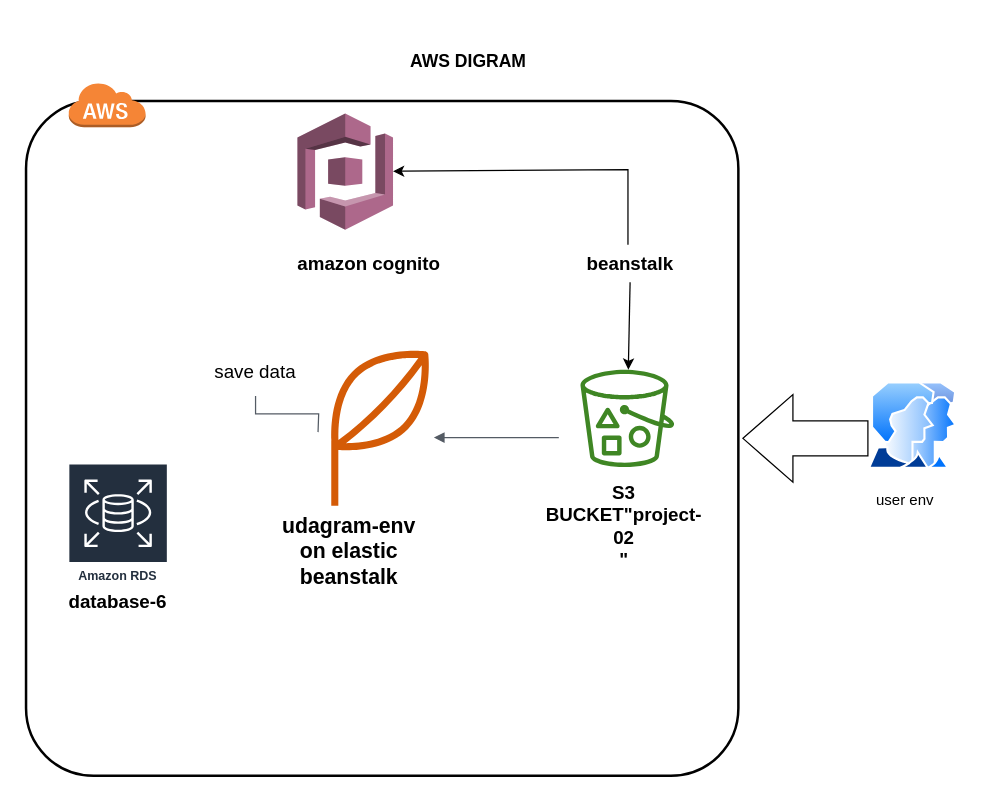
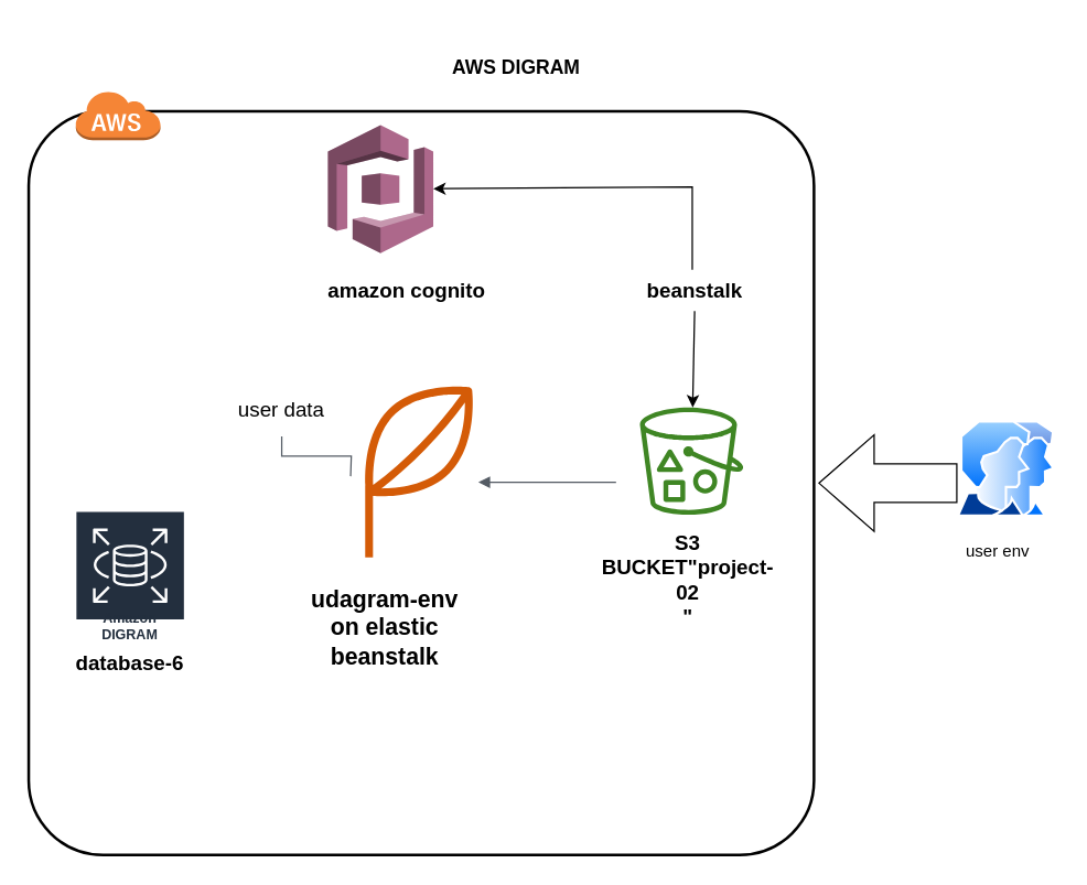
  <mxCell id="0" />
  <mxCell id="1" parent="0" />
  <mxCell id="2" value="&lt;h3&gt;AWS DIGRAM&lt;/h3&gt;&lt;div&gt;&lt;br&gt;&lt;/div&gt;" style="text;html=1;resizable=0;autosize=1;align=center;verticalAlign=middle;points=[];fillColor=none;strokeColor=none;rounded=0;" parent="1" vertex="1"><mxGeometry x="314" y="20" width="120" height="70" as="geometry" /></mxCell>
  <mxCell id="3" value="" style="rounded=1;arcSize=10;dashed=0;fillColor=none;gradientColor=none;strokeWidth=2;fontStyle=1" vertex="1" parent="1"><mxGeometry x="20.34" y="80" width="570" height="540" as="geometry" /></mxCell>
  <mxCell id="4" value="" style="dashed=0;html=1;shape=mxgraph.aws3.cloud;fillColor=#F58536;gradientColor=none;dashed=0;" vertex="1" parent="1"><mxGeometry x="54" y="65" width="62" height="36" as="geometry" /></mxCell>
  <mxCell id="5" value="" style="aspect=fixed;perimeter=ellipsePerimeter;html=1;align=center;shadow=0;dashed=0;spacingTop=3;image;image=img/lib/active_directory/user_accounts.svg;" vertex="1" parent="1"><mxGeometry x="694" y="305" width="72.16" height="70" as="geometry" /></mxCell>
  <mxCell id="6" value="" style="html=1;shadow=0;dashed=0;align=center;verticalAlign=middle;shape=mxgraph.arrows2.arrow;dy=0.6;dx=40;flipH=1;notch=0;" vertex="1" parent="1"><mxGeometry x="594" y="315" width="100" height="70" as="geometry" /></mxCell>
  <mxCell id="7" value="user env&lt;br&gt;" style="text;html=1;strokeColor=none;fillColor=none;align=center;verticalAlign=middle;whiteSpace=wrap;rounded=0;" vertex="1" parent="1"><mxGeometry x="694" y="385" width="60" height="30" as="geometry" /></mxCell>
  <mxCell id="8" value="" style="sketch=0;outlineConnect=0;fontColor=#232F3E;gradientColor=none;fillColor=#3F8624;strokeColor=none;dashed=0;verticalLabelPosition=bottom;verticalAlign=top;align=center;html=1;fontSize=12;fontStyle=0;aspect=fixed;pointerEvents=1;shape=mxgraph.aws4.bucket_with_objects;" vertex="1" parent="1"><mxGeometry x="464" y="295" width="75" height="78" as="geometry" /></mxCell>
  <mxCell id="9" value="S3 BUCKET&quot;project-02&lt;br style=&quot;font-size: 15px;&quot;&gt;&quot;" style="text;html=1;strokeColor=none;fillColor=none;align=center;verticalAlign=middle;whiteSpace=wrap;rounded=0;fontStyle=1;fontSize=15;" vertex="1" parent="1"><mxGeometry x="459" y="395" width="80" height="50" as="geometry" /></mxCell>
  <mxCell id="10" value="" style="edgeStyle=orthogonalEdgeStyle;html=1;endArrow=none;elbow=vertical;startArrow=block;startFill=1;strokeColor=#545B64;rounded=0;" edge="1" parent="1"><mxGeometry width="100" relative="1" as="geometry"><mxPoint x="346.67" y="349.33" as="sourcePoint" /><mxPoint x="446.67" y="349.33" as="targetPoint" /></mxGeometry></mxCell>
  <mxCell id="11" value="" style="sketch=0;outlineConnect=0;fontColor=#232F3E;gradientColor=none;fillColor=#D45B07;strokeColor=none;dashed=0;verticalLabelPosition=bottom;verticalAlign=top;align=center;html=1;fontSize=12;fontStyle=0;aspect=fixed;pointerEvents=1;shape=mxgraph.aws4.application;" vertex="1" parent="1"><mxGeometry x="264" y="276" width="82.67" height="128" as="geometry" /></mxCell>
- <mxCell id="12" value="udagram-env on elastic beanstalk" style="text;html=1;strokeColor=none;fillColor=none;align=center;verticalAlign=middle;whiteSpace=wrap;rounded=0;fontStyle=1;fontSize=17;" vertex="1" parent="1"><mxGeometry x="224" y="405" width="110" height="71" as="geometry" /></mxCell>
+ <mxCell id="12" value="udagram-env on elastic beanstalk" style="text;html=1;strokeColor=none;fillColor=none;align=center;verticalAlign=middle;whiteSpace=wrap;rounded=0;fontStyle=1;fontSize=17;" vertex="1" parent="1"><mxGeometry x="224" y="420" width="110" height="71" as="geometry" /></mxCell>
  <mxCell id="13" value="" style="edgeStyle=orthogonalEdgeStyle;html=1;endArrow=none;elbow=vertical;startArrow=none;startFill=1;strokeColor=#545B64;rounded=0;fontSize=17;" edge="1" parent="1" source="15"><mxGeometry width="100" relative="1" as="geometry"><mxPoint x="154" y="345" as="sourcePoint" /><mxPoint x="254" y="345" as="targetPoint" /></mxGeometry></mxCell>
- <mxCell id="14" value="Amazon RDS" style="sketch=0;outlineConnect=0;fontColor=#232F3E;gradientColor=none;strokeColor=#ffffff;fillColor=#232F3E;dashed=0;verticalLabelPosition=middle;verticalAlign=bottom;align=center;html=1;whiteSpace=wrap;fontSize=10;fontStyle=1;spacing=3;shape=mxgraph.aws4.productIcon;prIcon=mxgraph.aws4.rds;" vertex="1" parent="1"><mxGeometry x="54" y="370" width="80" height="100" as="geometry" /></mxCell>
- <mxCell id="15" value="save data" style="text;html=1;strokeColor=none;fillColor=none;align=center;verticalAlign=middle;whiteSpace=wrap;rounded=0;fontSize=15;" vertex="1" parent="1"><mxGeometry x="154" y="276" width="100" height="40" as="geometry" /></mxCell>
+ <mxCell id="14" value="Amazon DIGRAM" style="sketch=0;outlineConnect=0;fontColor=#232F3E;gradientColor=none;strokeColor=#ffffff;fillColor=#232F3E;dashed=0;verticalLabelPosition=middle;verticalAlign=bottom;align=center;html=1;whiteSpace=wrap;fontSize=10;fontStyle=1;spacing=3;shape=mxgraph.aws4.productIcon;prIcon=mxgraph.aws4.rds;" vertex="1" parent="1"><mxGeometry x="54" y="370" width="80" height="100" as="geometry" /></mxCell>
+ <mxCell id="15" value="user data" style="text;html=1;strokeColor=none;fillColor=none;align=center;verticalAlign=middle;whiteSpace=wrap;rounded=0;fontSize=15;" vertex="1" parent="1"><mxGeometry x="154" y="276" width="100" height="40" as="geometry" /></mxCell>
  <mxCell id="16" value="&lt;b&gt;database-6&lt;/b&gt;" style="text;html=1;strokeColor=none;fillColor=none;align=center;verticalAlign=middle;whiteSpace=wrap;rounded=0;fontSize=15;" vertex="1" parent="1"><mxGeometry x="44" y="455" width="100" height="49" as="geometry" /></mxCell>
  <mxCell id="17" value="" style="outlineConnect=0;dashed=0;verticalLabelPosition=bottom;verticalAlign=top;align=center;html=1;shape=mxgraph.aws3.cognito;fillColor=#AD688B;gradientColor=none;fontSize=15;" vertex="1" parent="1"><mxGeometry x="237.5" y="90" width="76.5" height="93" as="geometry" /></mxCell>
  <mxCell id="18" value="&lt;b&gt;amazon cognito&lt;/b&gt;" style="text;html=1;strokeColor=none;fillColor=none;align=center;verticalAlign=middle;whiteSpace=wrap;rounded=0;fontSize=15;" vertex="1" parent="1"><mxGeometry x="235.75" y="195" width="118.25" height="30" as="geometry" /></mxCell>
  <mxCell id="19" value="" style="endArrow=classic;startArrow=none;html=1;rounded=0;fontSize=15;" edge="1" parent="1" source="20" target="8"><mxGeometry width="50" height="50" relative="1" as="geometry"><mxPoint x="494" y="205" as="sourcePoint" /><mxPoint x="424" y="295" as="targetPoint" /><Array as="points" /></mxGeometry></mxCell>
  <mxCell id="20" value="&lt;b&gt;beanstalk&lt;/b&gt;" style="text;html=1;strokeColor=none;fillColor=none;align=center;verticalAlign=middle;whiteSpace=wrap;rounded=0;fontSize=15;" vertex="1" parent="1"><mxGeometry x="464" y="195" width="80" height="30" as="geometry" /></mxCell>
  <mxCell id="21" value="" style="endArrow=none;startArrow=classic;html=1;rounded=0;fontSize=15;" edge="1" parent="1" source="17"><mxGeometry width="50" height="50" relative="1" as="geometry"><mxPoint x="314" y="136.246" as="sourcePoint" /><mxPoint x="502" y="195" as="targetPoint" /><Array as="points"><mxPoint x="502" y="135" /></Array></mxGeometry></mxCell>
